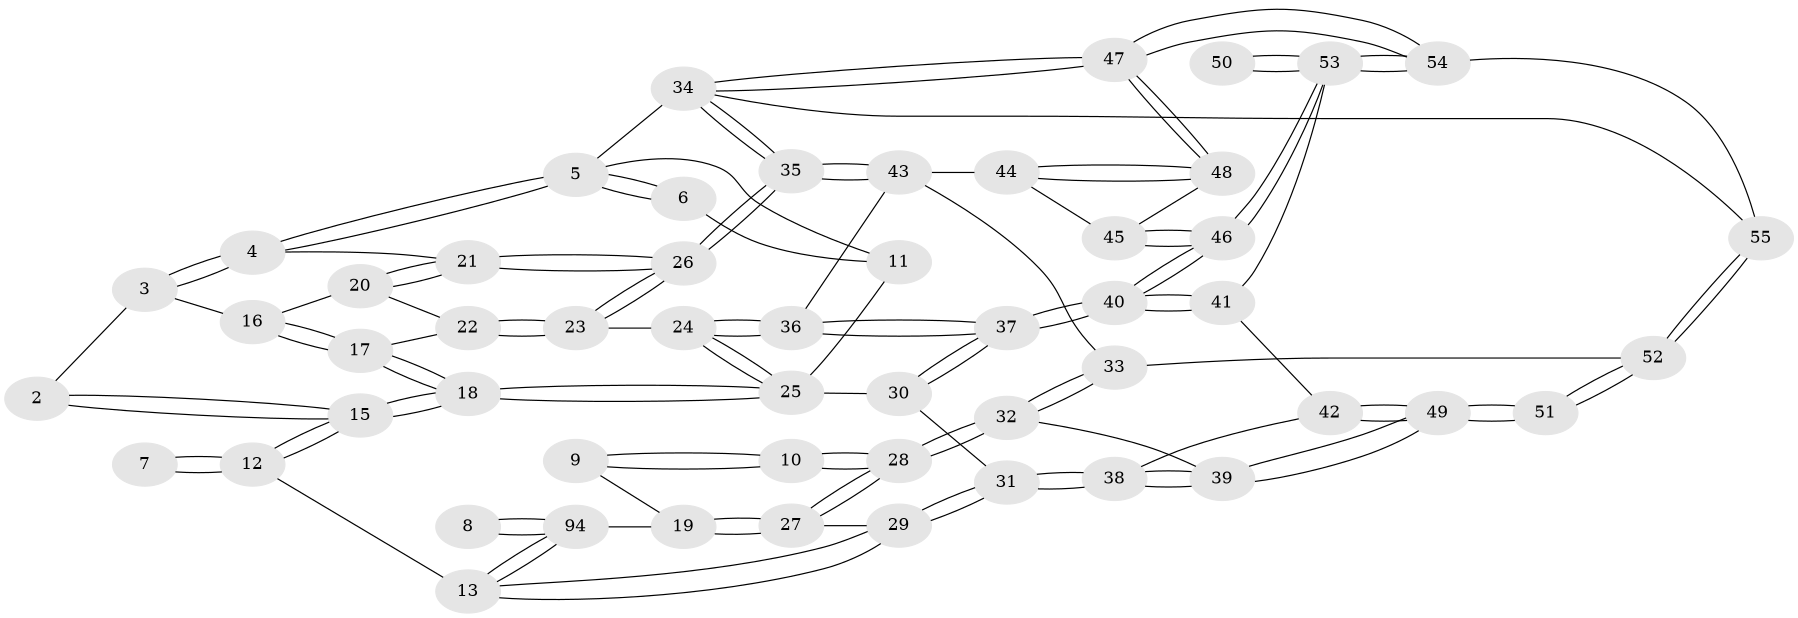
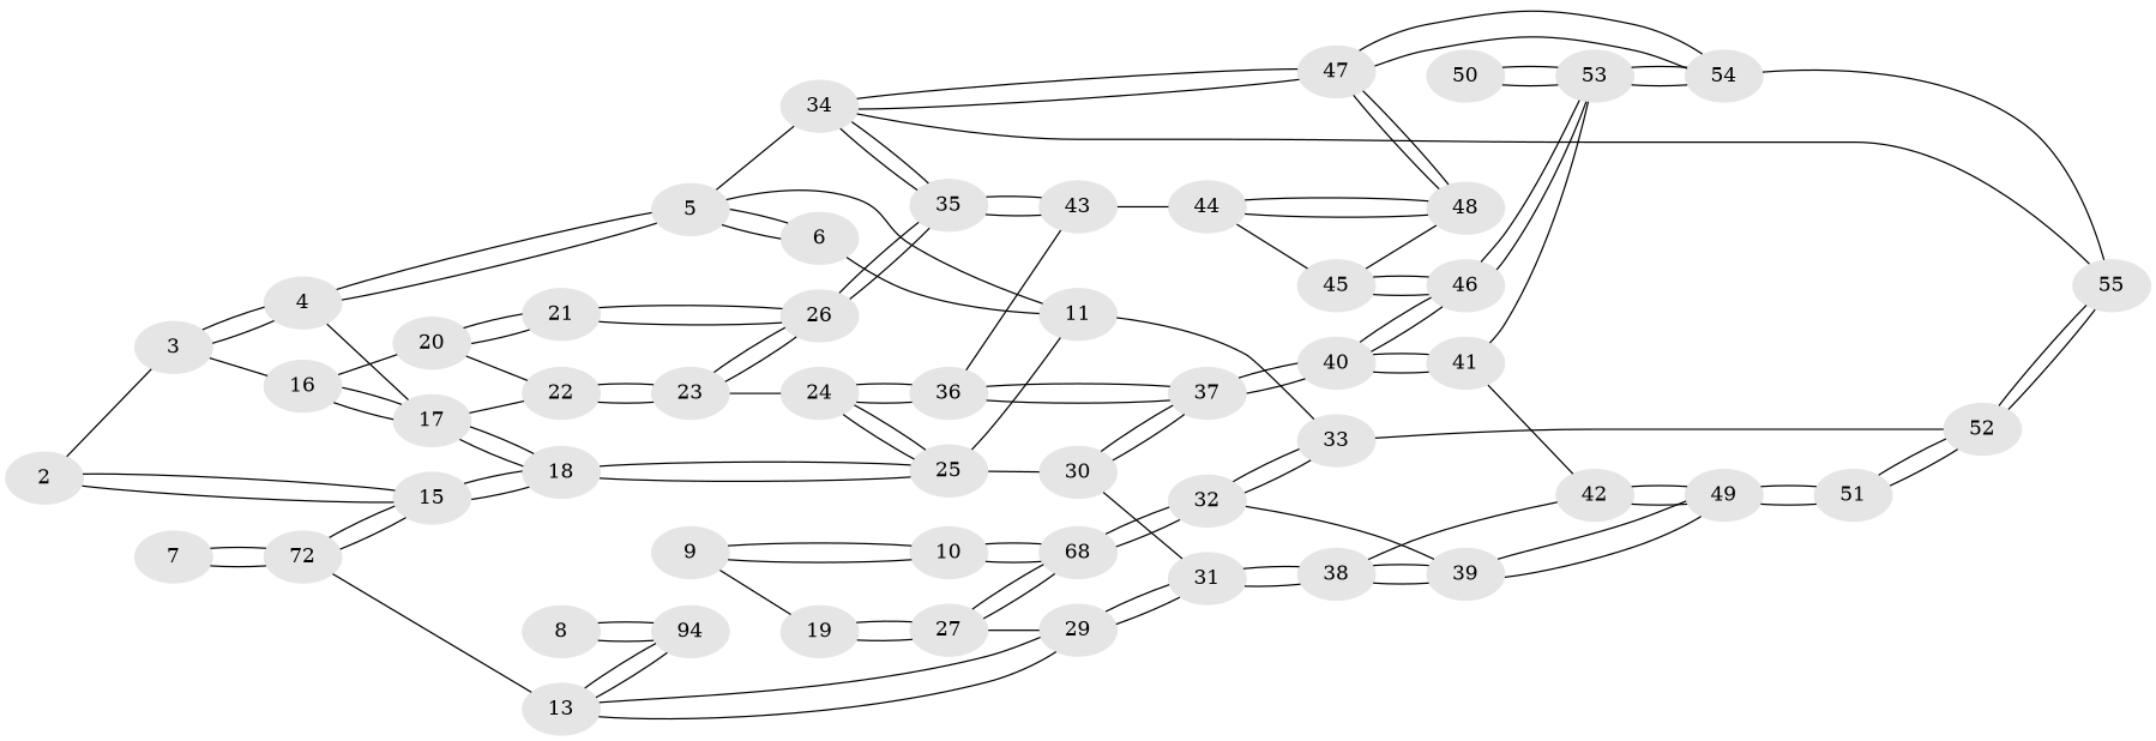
  graph {
    rankdir=LR
    node [color=gray90 style=filled]
    2
    3
    15
    7
-   12
+   12 [label=72]
    4
    16
    18
    5
    21
    17
    20
    6
    11
    34
    26
    33
    35
    55
    47
    n21 [label=94]
    8
    13
    9
    10
    19
-   28
+   28 [label=68]
    27
    32
    52
    29
    31
    25
    22
    23
    30
    24
    36
    37
    43
    39
    38
    40
    42
    49
    48
    54
    44
    41
    46
    51
    53
    50
    45
    2 -- 3
    2 -- 15
    2 -- 15
    3 -- 4
    3 -- 4
    3 -- 16
    15 -- 18
    15 -- 18
    7 -- 12
    7 -- 12
    12 -- 15
    12 -- 15
    12 -- 13
    4 -- 5
    4 -- 5
-   4 -- 21
+   4 -- 17
    16 -- 17
    16 -- 17
    16 -- 20
    18 -- 25
    18 -- 25
    5 -- 6
    5 -- 6
    5 -- 11
    5 -- 34
    21 -- 26
    21 -- 26
    17 -- 18
    17 -- 18
    17 -- 22
    20 -- 21
    20 -- 21
    20 -- 22
    6 -- 11
-   43 -- 33
+   11 -- 33
    34 -- 35
    34 -- 35
    34 -- 55
    34 -- 47
    34 -- 47
    26 -- 35
    26 -- 35
    33 -- 52
    35 -- 43
    35 -- 43
    47 -- 48
    47 -- 48
    47 -- 54
    47 -- 54
-   n21 -- 19
    8 -- n21
    8 -- n21
    13 -- n21
    13 -- n21
    13 -- 29
    13 -- 29
    9 -- 10
    9 -- 10
    9 -- 19
    10 -- 28
    10 -- 28
    19 -- 27
    19 -- 27
    28 -- 32
    28 -- 32
    27 -- 28
    27 -- 28
    27 -- 29
    32 -- 33
    32 -- 33
    32 -- 39
    52 -- 55
    52 -- 55
    29 -- 31
    29 -- 31
    31 -- 38
    31 -- 38
    25 -- 11
    25 -- 30
    22 -- 23
    22 -- 23
    23 -- 26
    23 -- 26
    23 -- 24
    30 -- 31
    30 -- 37
    30 -- 37
    24 -- 25
    24 -- 25
    24 -- 36
    24 -- 36
    36 -- 37
    36 -- 37
    36 -- 43
    37 -- 40
    37 -- 40
    43 -- 44
    39 -- 49
    39 -- 49
    38 -- 39
    38 -- 39
    38 -- 42
    40 -- 41
    40 -- 41
    40 -- 46
    40 -- 46
    42 -- 49
    42 -- 49
    49 -- 51
    49 -- 51
    54 -- 55
    44 -- 48
    44 -- 48
    44 -- 45
    41 -- 42
    41 -- 53
    46 -- 53
    46 -- 53
    51 -- 52
    51 -- 52
    53 -- 54
    53 -- 54
    50 -- 53
    50 -- 53
    45 -- 48
    45 -- 46
    45 -- 46
  }
